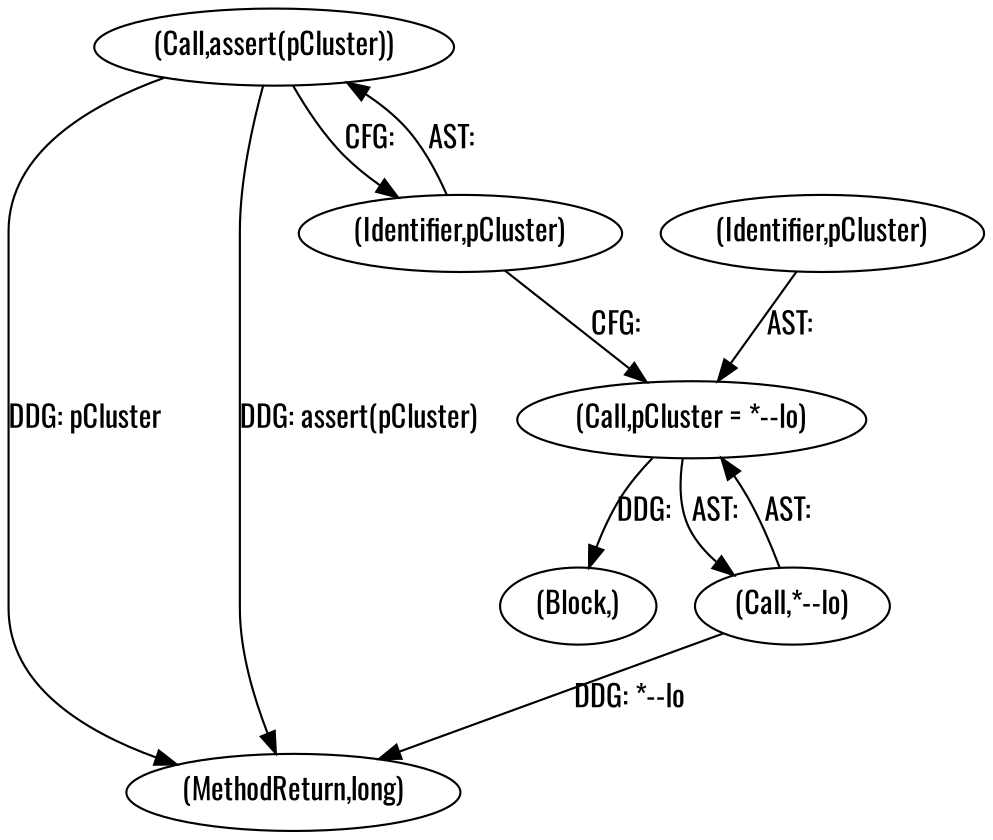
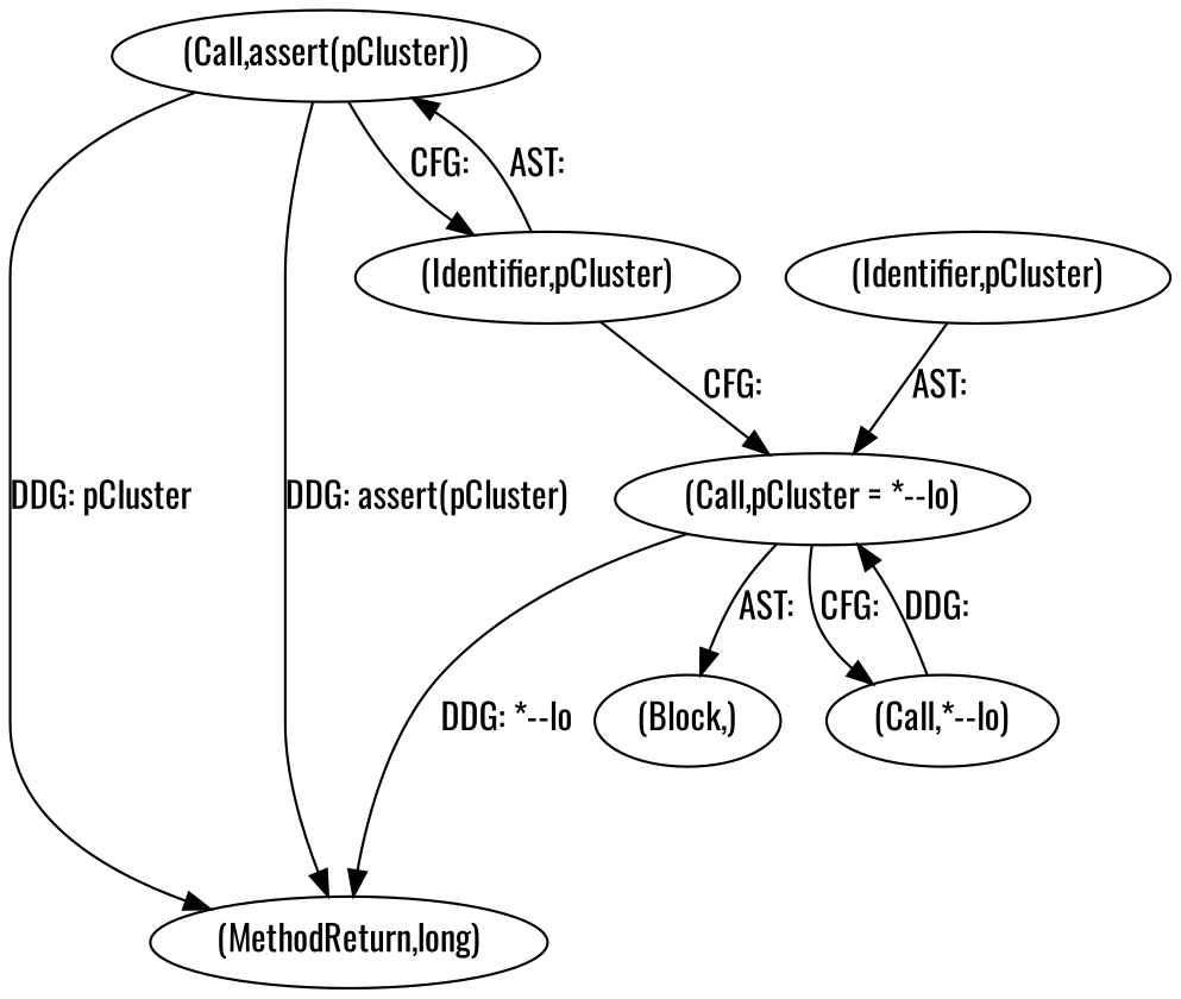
  digraph {
    fontname=Oswald
    node [fontname=Oswald]
    edge [fontname=Oswald]
    n1 [label="(Call,assert(pCluster))"]
    n2 [label="(MethodReturn,long)"]
    n3 [label="(Identifier,pCluster)"]
    n4 [label="(Call,pCluster = *--lo)"]
    n5 [label="(Block,)"]
    n6 [label="(Call,*--lo)"]
    n7 [label="(Identifier,pCluster)"]
    n1 -> n2 [label="DDG: pCluster"]
    n1 -> n2 [label="DDG: assert(pCluster)"]
    n1 -> n3 [label="CFG: "]
    n3 -> n1 [label="AST: "]
    n3 -> n4 [label="CFG: "]
-   n6 -> n2 [label="DDG: *--lo"]
-   n4 -> n5 [label="DDG: "]
-   n4 -> n6 [label="AST: "]
-   n6 -> n4 [label="AST: "]
+   n4 -> n2 [label="DDG: *--lo"]
+   n4 -> n5 [label="AST: "]
+   n4 -> n6 [label="CFG: "]
+   n6 -> n4 [label="DDG: "]
    n7 -> n4 [label="AST: "]
  }
